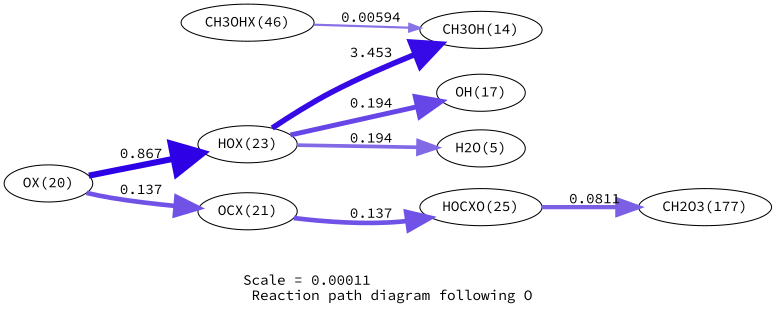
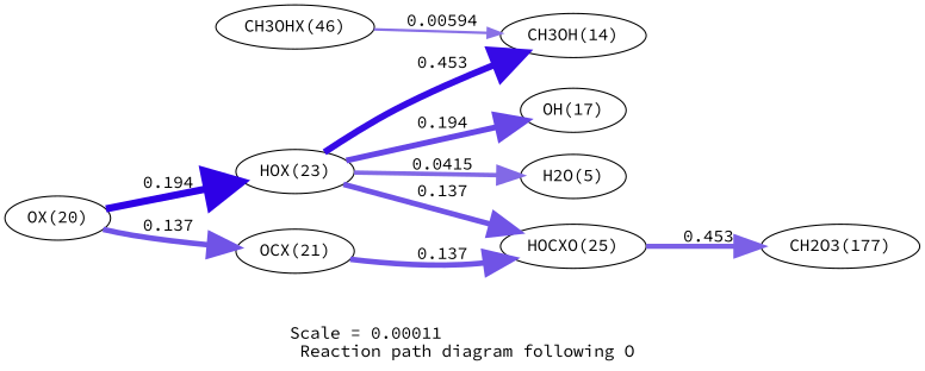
  digraph {
    fontname="Source Code Pro"
    label="Scale = 0.00011\l Reaction path diagram following O"
    rankdir=LR
    node [fontname="Source Code Pro"]
    edge [arrowsize=2.25 color="0.7, 0.637, 0.9" fontname="Source Code Pro" penwidth=4.5]
    n1 [label="OX(20)"]
    n2 [label="HOX(23)"]
    n3 [label="OCX(21)"]
    n4 [label="CH3OH(14)"]
    n5 [label="OH(17)"]
    n6 [label="H2O(5)"]
    n7 [label="HOCXO(25)"]
    n8 [label="CH2O3(177)"]
    n9 [label="CH3OHX(46)"]
-   n1 -> n2 [arrowsize=2.95 color="0.7, 1.37, 0.9" label=" 0.867" penwidth=5.89]
+   n1 -> n2 [arrowsize=2.95 color="0.7, 1.37, 0.9" label=" 0.194" penwidth=5.89]
    n1 -> n3 [label=" 0.137"]
-   n2 -> n4 [arrowsize=2.7 color="0.7, 0.953, 0.9" label=" 3.453" penwidth=5.4]
+   n2 -> n4 [arrowsize=2.7 color="0.7, 0.953, 0.9" label=" 0.453" penwidth=5.4]
    n2 -> n5 [arrowsize=2.38 color="0.7, 0.694, 0.9" label=" 0.194" penwidth=4.76]
-   n2 -> n6 [arrowsize=1.8 color="0.7, 0.542, 0.9" label=" 0.194" penwidth=3.6]
+   n2 -> n6 [arrowsize=1.8 color="0.7, 0.542, 0.9" label=" 0.0415" penwidth=3.6]
+   n2 -> n7 [label=" 0.137"]
    n3 -> n7 [label=" 0.137"]
-   n7 -> n8 [arrowsize=2.05 color="0.7, 0.581, 0.9" label=" 0.0811" penwidth=4.1]
+   n7 -> n8 [arrowsize=2.05 color="0.7, 0.581, 0.9" label=" 0.453" penwidth=4.1]
    n9 -> n4 [arrowsize=1.06 color="0.7, 0.506, 0.9" label=" 0.00594" penwidth=2.13]
  }
